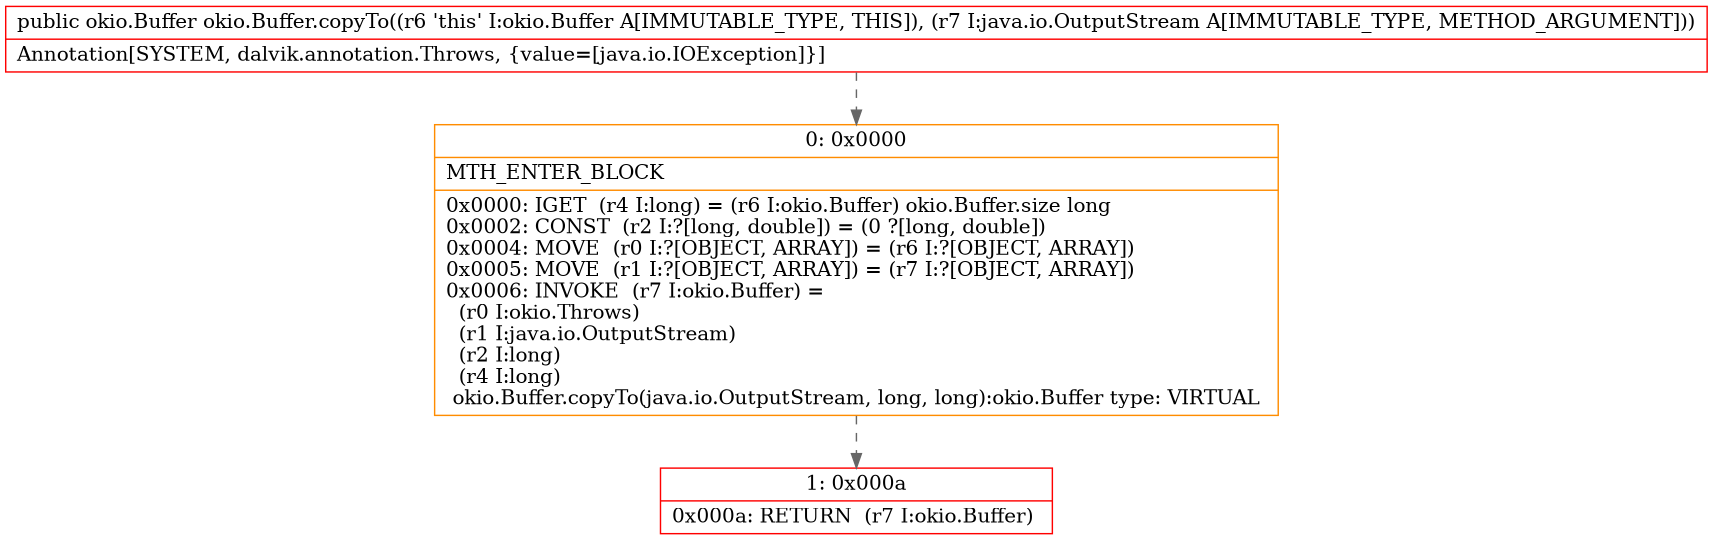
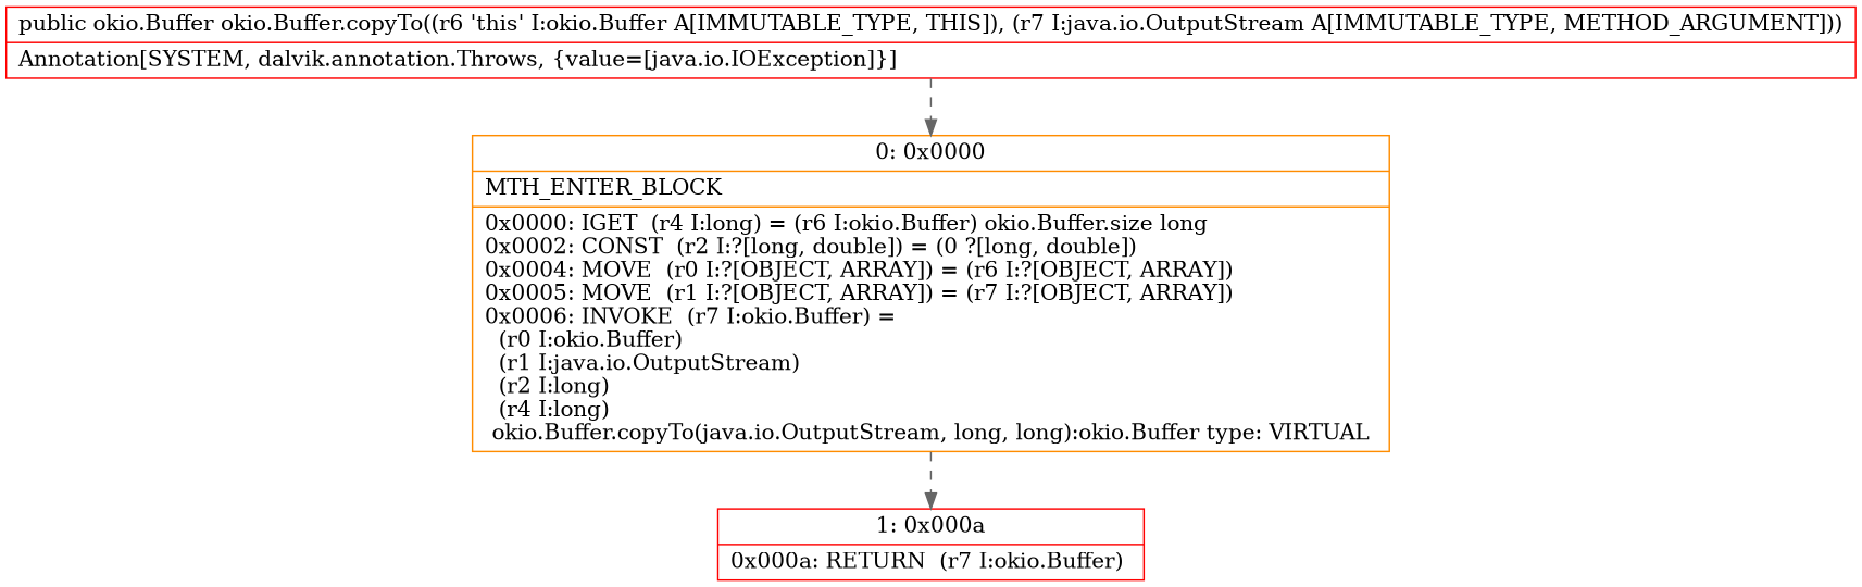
  digraph {
    node [shape=record color=red]
    edge [color=gray40 style=dashed]
-   n1 [label="{0\:\ 0x0000|MTH_ENTER_BLOCK\l|0x0000: IGET  (r4 I:long) = (r6 I:okio.Buffer) okio.Buffer.size long \l0x0002: CONST  (r2 I:?[long, double]) = (0 ?[long, double]) \l0x0004: MOVE  (r0 I:?[OBJECT, ARRAY]) = (r6 I:?[OBJECT, ARRAY]) \l0x0005: MOVE  (r1 I:?[OBJECT, ARRAY]) = (r7 I:?[OBJECT, ARRAY]) \l0x0006: INVOKE  (r7 I:okio.Buffer) = \l  (r0 I:okio.Throws)\l  (r1 I:java.io.OutputStream)\l  (r2 I:long)\l  (r4 I:long)\l okio.Buffer.copyTo(java.io.OutputStream, long, long):okio.Buffer type: VIRTUAL \l}" color=darkorange]
+   n1 [label="{0\:\ 0x0000|MTH_ENTER_BLOCK\l|0x0000: IGET  (r4 I:long) = (r6 I:okio.Buffer) okio.Buffer.size long \l0x0002: CONST  (r2 I:?[long, double]) = (0 ?[long, double]) \l0x0004: MOVE  (r0 I:?[OBJECT, ARRAY]) = (r6 I:?[OBJECT, ARRAY]) \l0x0005: MOVE  (r1 I:?[OBJECT, ARRAY]) = (r7 I:?[OBJECT, ARRAY]) \l0x0006: INVOKE  (r7 I:okio.Buffer) = \l  (r0 I:okio.Buffer)\l  (r1 I:java.io.OutputStream)\l  (r2 I:long)\l  (r4 I:long)\l okio.Buffer.copyTo(java.io.OutputStream, long, long):okio.Buffer type: VIRTUAL \l}" color=darkorange]
    n2 [label="{1\:\ 0x000a|0x000a: RETURN  (r7 I:okio.Buffer) \l}"]
    n3 [label="{public okio.Buffer okio.Buffer.copyTo((r6 'this' I:okio.Buffer A[IMMUTABLE_TYPE, THIS]), (r7 I:java.io.OutputStream A[IMMUTABLE_TYPE, METHOD_ARGUMENT]))  | Annotation[SYSTEM, dalvik.annotation.Throws, \{value=[java.io.IOException]\}]\l}"]
    n1 -> n2
    n3 -> n1
  }
